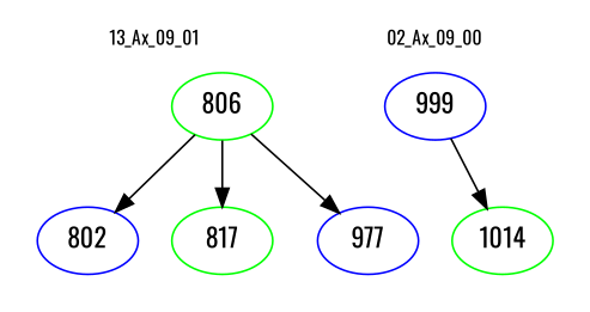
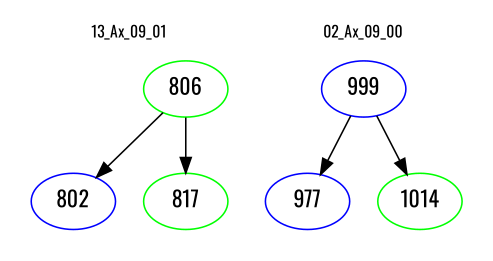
  digraph {
    fontname=Oswald
    node [color=green fontname=Oswald]
    edge [color=black fontname=Oswald]
    n1 [label=806]
    n2 [color=blue label=802]
    n3 [label=817]
    n4 [color=blue label=999]
    n5 [color=blue label=977]
    n6 [label=1014]
    subgraph cluster_1 {
      color=white
      fontsize=10
      label="13_Ax_09_01"
      n1
      n2
      n3
    }
    subgraph cluster_2 {
      color=white
      fontsize=10
      label="02_Ax_09_00"
      n4
      n5
      n6
    }
    n1 -> n2
    n1 -> n3
-   n1 -> n5
+   n4 -> n5
    n4 -> n6
  }
